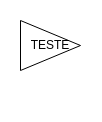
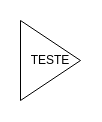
  <mxCell id="0" />
  <mxCell id="1" parent="0" />
- <mxCell id="2" value="TESTE&lt;br&gt;" style="triangle;whiteSpace=wrap;html=1;" vertex="1" parent="1"><mxGeometry x="20" y="20" width="60" height="50" as="geometry" /></mxCell>
+ <mxCell id="2" value="TESTE&lt;br&gt;" style="triangle;whiteSpace=wrap;html=1;" vertex="1" parent="1"><mxGeometry x="20" y="20" width="60" height="80" as="geometry" /></mxCell>
